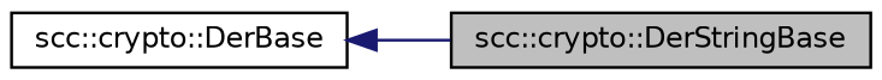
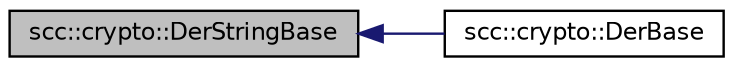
  digraph {
    rankdir=LR
    node [color=black fontname=Helvetica fontsize=10 shape=record style=filled]
    n1 [fillcolor=grey75 fontcolor=black height=0.2 label="scc::crypto::DerStringBase" width=0.4]
    n2 [fillcolor=white height=0.2 label="scc::crypto::DerBase" width=0.4]
-   n2 -> n1 [color=midnightblue dir=back fontname=Helvetica fontsize=10 labelfontname=Helvetica labelfontsize=10 style=solid]
+   n1 -> n2 [color=midnightblue dir=back fontname=Helvetica fontsize=10 labelfontname=Helvetica labelfontsize=10 style=solid]
  }
